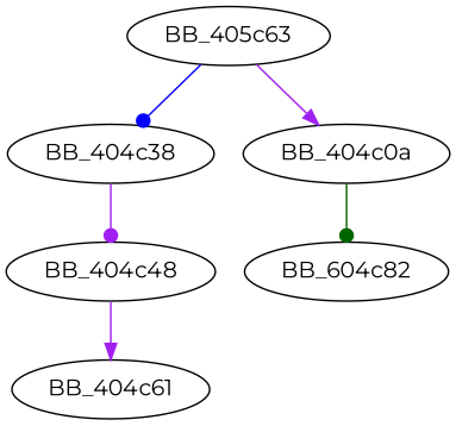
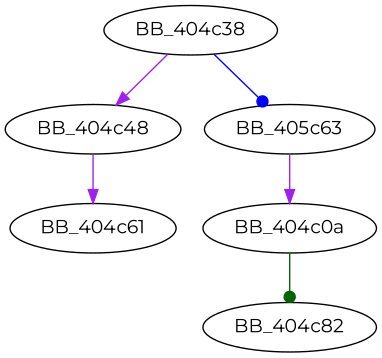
  digraph {
    fontname=Montserrat
    node [fontname=Montserrat]
    edge [arrowhead=dot color=purple fontname=Montserrat]
    BB_404c38
    BB_404c48
    n3 [label=BB_405c63]
    BB_404c61
    n5 [label=BB_404c0a]
-   BB_404c82 [label=BB_604c82]
-   BB_404c38 -> BB_404c48
-   n3 -> BB_404c38 [color=blue]
+   BB_404c82
+   BB_404c38 -> BB_404c48 [arrowhead=normal]
+   BB_404c38 -> n3 [color=blue]
    BB_404c48 -> BB_404c61 [arrowhead=normal]
    n3 -> n5 [arrowhead=normal]
    n5 -> BB_404c82 [color=darkgreen]
  }
